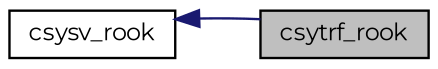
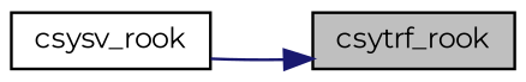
  digraph {
    rankdir=RL
    fontname=Montserrat
    node [color=black fontname=Montserrat fontsize=10 shape=record style=filled]
    n1 [fillcolor=grey75 fontcolor=black height=0.2 label=csytrf_rook width=0.4]
    n2 [fillcolor=white height=0.2 label=csysv_rook width=0.4]
-   n2 -> n1 [color=midnightblue dir=back fontname=Montserrat fontsize=10 labelfontname=Helvetica labelfontsize=10 style=solid]
+   n1 -> n2 [color=midnightblue dir=back fontname=Montserrat fontsize=10 labelfontname=Helvetica labelfontsize=10 style=solid]
  }
